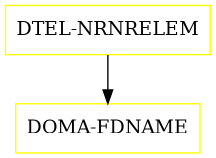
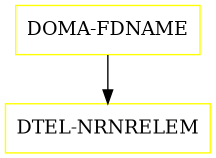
  digraph {
    node [color=yellow shape=box]
    "DTEL-NRNRELEM"
    "DOMA-FDNAME"
-   "DTEL-NRNRELEM" -> "DOMA-FDNAME"
+   "DOMA-FDNAME" -> "DTEL-NRNRELEM"
  }
